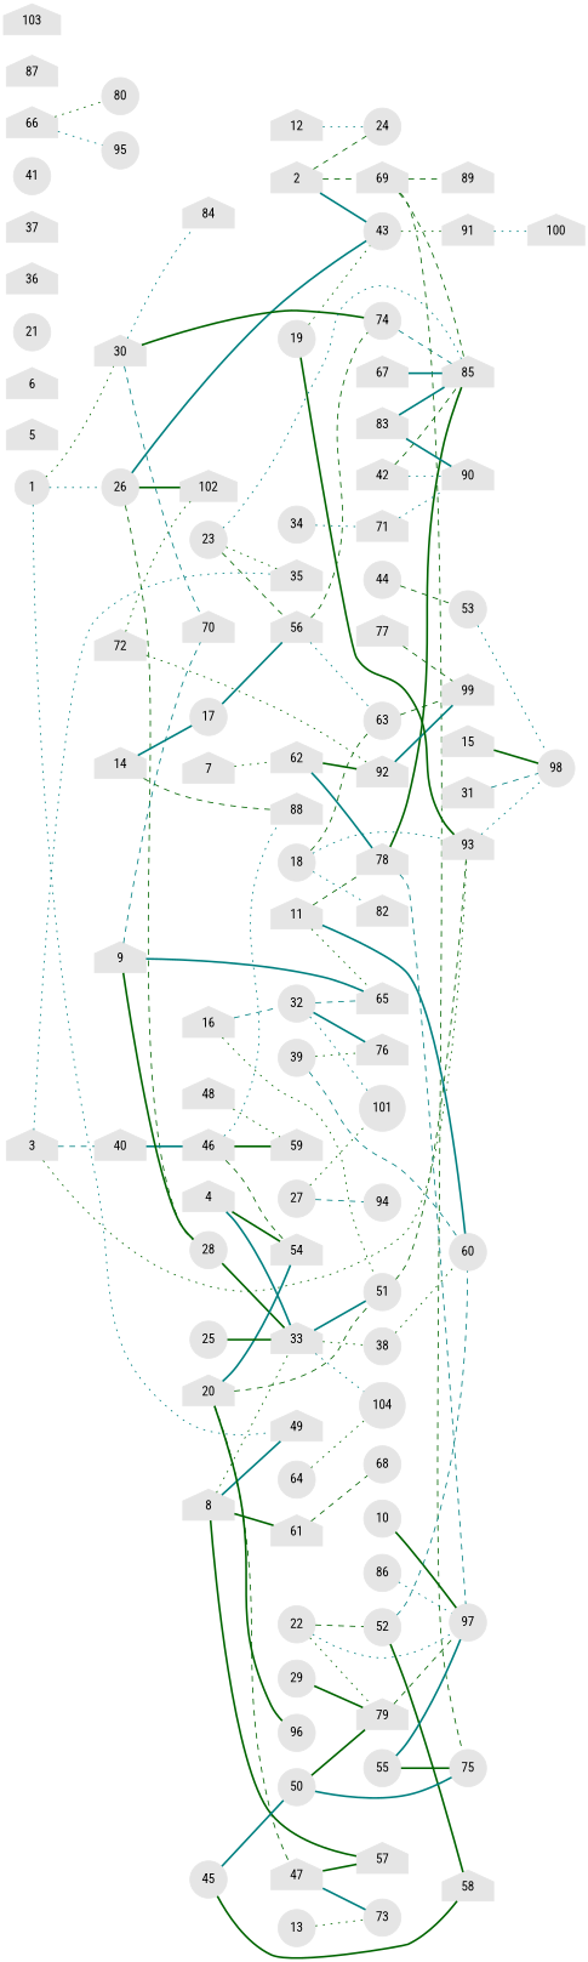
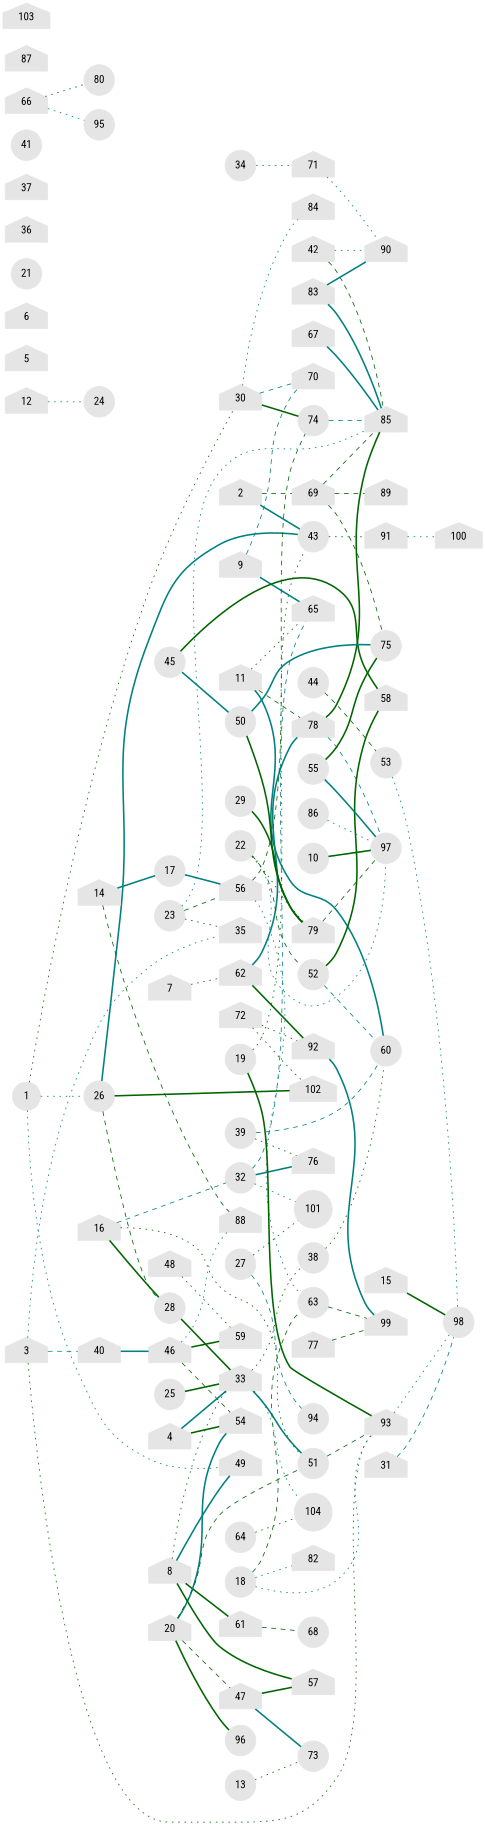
  graph {
    fontname="Roboto Condensed"
    rankdir=LR
    node [color=gray90 fontname="Roboto Condensed" shape=house style=filled]
    edge [color=darkgreen fontname="Roboto Condensed" style=bold]
    1 [shape=circle]
    26 [shape=circle]
    30
    49
    43 [shape=circle]
    28 [shape=circle]
    102
    70
    74 [shape=circle]
    84
    24 [shape=circle]
    2
    69
    91
    85
    75 [shape=circle]
    89
    3
    35
    40
    93
    46
    98 [shape=circle]
    4
    33
    54
    51 [shape=circle]
    38 [shape=circle]
    104 [shape=circle]
    5
    6
    7
    62
    78
    92
    8
    57
    61
    68 [shape=circle]
    9
    65
    10 [shape=circle]
    97 [shape=circle]
    11
    60 [shape=circle]
    12
    13 [shape=circle]
    73 [shape=circle]
    18 [shape=circle]
    63 [shape=circle]
    82
    17 [shape=circle]
    14
    88
    56
    15
    32 [shape=circle]
    16
    101 [shape=circle]
    76
    99
    19 [shape=circle]
    20
    47
    96 [shape=circle]
    21 [shape=circle]
    22 [shape=circle]
    52 [shape=circle]
    79
    58
    23 [shape=circle]
    25 [shape=circle]
    27 [shape=circle]
    94 [shape=circle]
    29 [shape=circle]
    31
    34 [shape=circle]
    71
    90
    36
    37
    39 [shape=circle]
    59
    41 [shape=circle]
    42
    100
    44 [shape=circle]
    53 [shape=circle]
    45 [shape=circle]
    50 [shape=circle]
    48
    55 [shape=circle]
    64 [shape=circle]
    80 [shape=circle]
    66
    95 [shape=circle]
    67
    72
    77
    83
    86 [shape=circle]
    87
    103
    1 -- 26 [color=teal style=dotted]
    1 -- 30 [style=dotted]
    1 -- 49 [color=teal style=dotted]
    26 -- 43 [color=teal]
    26 -- 28 [style=dashed]
    26 -- 102
    30 -- 70 [color=teal style=dashed]
    30 -- 74
    30 -- 84 [color=teal style=dotted]
    43 -- 91 [style=dotted]
    28 -- 33
    74 -- 85 [color=teal style=dashed]
    2 -- 43 [color=teal]
-   2 -- 24 [style=dashed]
    2 -- 69 [style=dashed]
    69 -- 85 [style=dashed]
    69 -- 75 [style=dashed]
    69 -- 89 [style=dashed]
    91 -- 100 [color=teal style=dotted]
    3 -- 35 [color=teal style=dotted]
    3 -- 40 [color=teal style=dashed]
    3 -- 93 [style=dotted]
    40 -- 46 [color=teal]
    93 -- 98 [color=teal style=dotted]
    46 -- 54 [style=dashed]
    46 -- 88 [color=teal style=dotted]
    46 -- 59
    4 -- 33 [color=teal]
    4 -- 54
    33 -- 51 [color=teal]
    33 -- 38 [style=dotted]
    33 -- 104 [color=teal style=dotted]
    51 -- 93 [style=dashed]
    38 -- 60 [style=dotted]
    7 -- 62 [style=dotted]
    62 -- 78 [color=teal]
    62 -- 92
    78 -- 85
    78 -- 97 [color=teal style=dashed]
    92 -- 99 [color=teal]
    8 -- 49 [color=teal]
    8 -- 33 [style=dotted]
    8 -- 57
    8 -- 61
    61 -- 68 [style=dashed]
-   9 -- 28
+   16 -- 28
    9 -- 70 [color=teal style=dashed]
    9 -- 65 [color=teal]
    10 -- 97
    11 -- 78 [style=dashed]
    11 -- 65 [style=dotted]
    11 -- 60 [color=teal]
    12 -- 24 [color=teal style=dotted]
    13 -- 73 [style=dotted]
    18 -- 93 [color=teal style=dotted]
    18 -- 63 [style=dashed]
    18 -- 82 [color=teal style=dotted]
    63 -- 99 [style=dashed]
    17 -- 56 [color=teal]
    14 -- 17 [color=teal]
    14 -- 88 [style=dashed]
    56 -- 74 [style=dashed]
    56 -- 63 [color=teal style=dotted]
    15 -- 98
    32 -- 65 [color=teal style=dashed]
    32 -- 101 [color=teal style=dotted]
    32 -- 76 [color=teal]
    16 -- 51 [style=dotted]
    16 -- 32 [color=teal style=dashed]
    19 -- 43 [style=dotted]
    19 -- 93
    20 -- 54 [color=teal]
    20 -- 51 [style=dashed]
    20 -- 47 [style=dashed]
    20 -- 96
    47 -- 57
    47 -- 73 [color=teal]
    22 -- 97 [color=teal style=dotted]
    22 -- 52 [style=dashed]
    22 -- 79 [style=dotted]
    52 -- 60 [color=teal style=dashed]
    52 -- 58
    79 -- 97 [style=dashed]
    23 -- 85 [color=teal style=dotted]
    23 -- 35 [style=dotted]
    23 -- 56 [style=dashed]
    25 -- 33
    27 -- 101 [style=dotted]
    27 -- 94 [color=teal style=dashed]
    29 -- 79
    31 -- 98 [color=teal style=dashed]
    34 -- 71 [color=teal style=dotted]
    71 -- 90 [color=teal style=dotted]
    39 -- 60 [color=teal style=dashed]
    39 -- 76 [style=dotted]
    42 -- 85 [style=dashed]
    42 -- 90 [color=teal style=dotted]
    44 -- 53 [style=dashed]
    53 -- 98 [color=teal style=dotted]
    45 -- 58
    45 -- 50 [color=teal]
    50 -- 75 [color=teal]
    50 -- 79
    48 -- 59 [style=dotted]
    55 -- 75
    55 -- 97 [color=teal]
    64 -- 104 [style=dotted]
    66 -- 80 [style=dotted]
    66 -- 95 [color=teal style=dotted]
    67 -- 85 [color=teal]
    72 -- 102 [style=dotted]
    72 -- 92 [style=dotted]
    77 -- 99 [style=dashed]
    83 -- 85 [color=teal]
    83 -- 90 [color=teal]
    86 -- 97 [color=teal style=dotted]
  }
